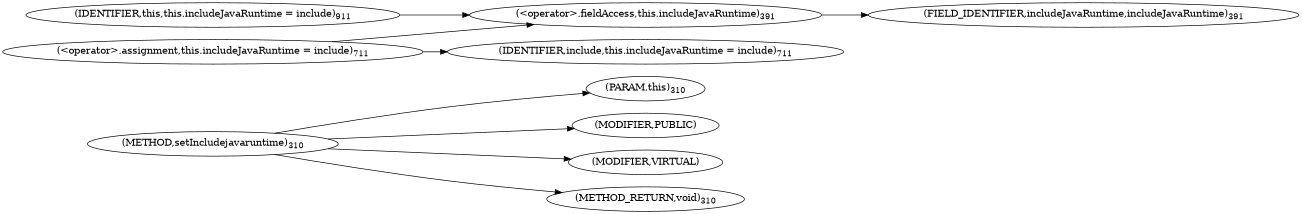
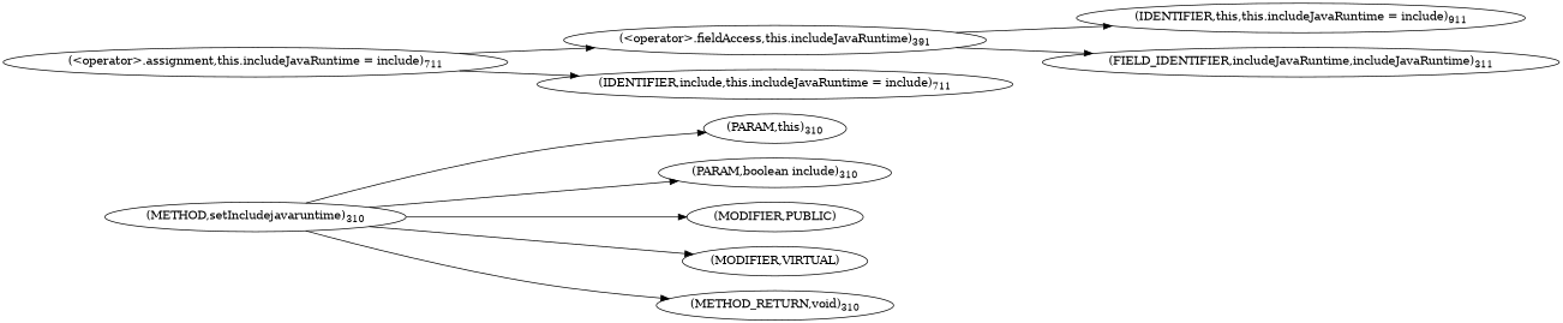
  digraph {
    rankdir=LR
    n1 [label=<(METHOD,setIncludejavaruntime)<SUB>310</SUB>>]
    n2 [label=<(PARAM,this)<SUB>310</SUB>>]
+   n3 [label=<(PARAM,boolean include)<SUB>310</SUB>>]
    n4 [label=<(MODIFIER,PUBLIC)>]
    n5 [label=<(MODIFIER,VIRTUAL)>]
    n6 [label=<(METHOD_RETURN,void)<SUB>310</SUB>>]
    n7 [label=<(&lt;operator&gt;.assignment,this.includeJavaRuntime = include)<SUB>711</SUB>>]
    n8 [label=<(&lt;operator&gt;.fieldAccess,this.includeJavaRuntime)<SUB>391</SUB>>]
    n9 [label=<(IDENTIFIER,include,this.includeJavaRuntime = include)<SUB>711</SUB>>]
    n10 [label=<(IDENTIFIER,this,this.includeJavaRuntime = include)<SUB>911</SUB>>]
-   n11 [label=<(FIELD_IDENTIFIER,includeJavaRuntime,includeJavaRuntime)<SUB>391</SUB>>]
+   n11 [label=<(FIELD_IDENTIFIER,includeJavaRuntime,includeJavaRuntime)<SUB>311</SUB>>]
    n1 -> n2
+   n1 -> n3
    n1 -> n4
    n1 -> n5
    n1 -> n6
    n7 -> n8
    n7 -> n9
-   n10 -> n8
+   n8 -> n10
    n8 -> n11
  }
